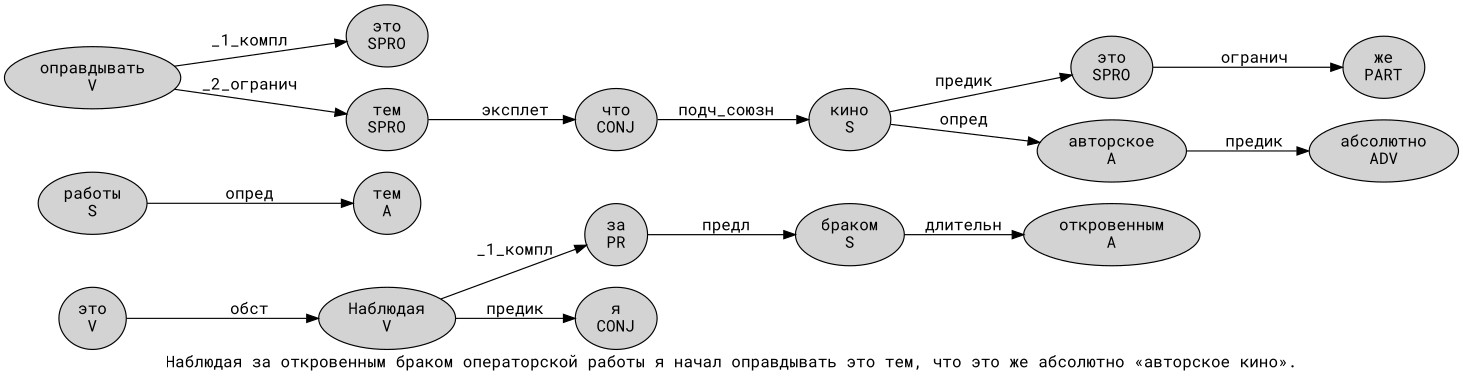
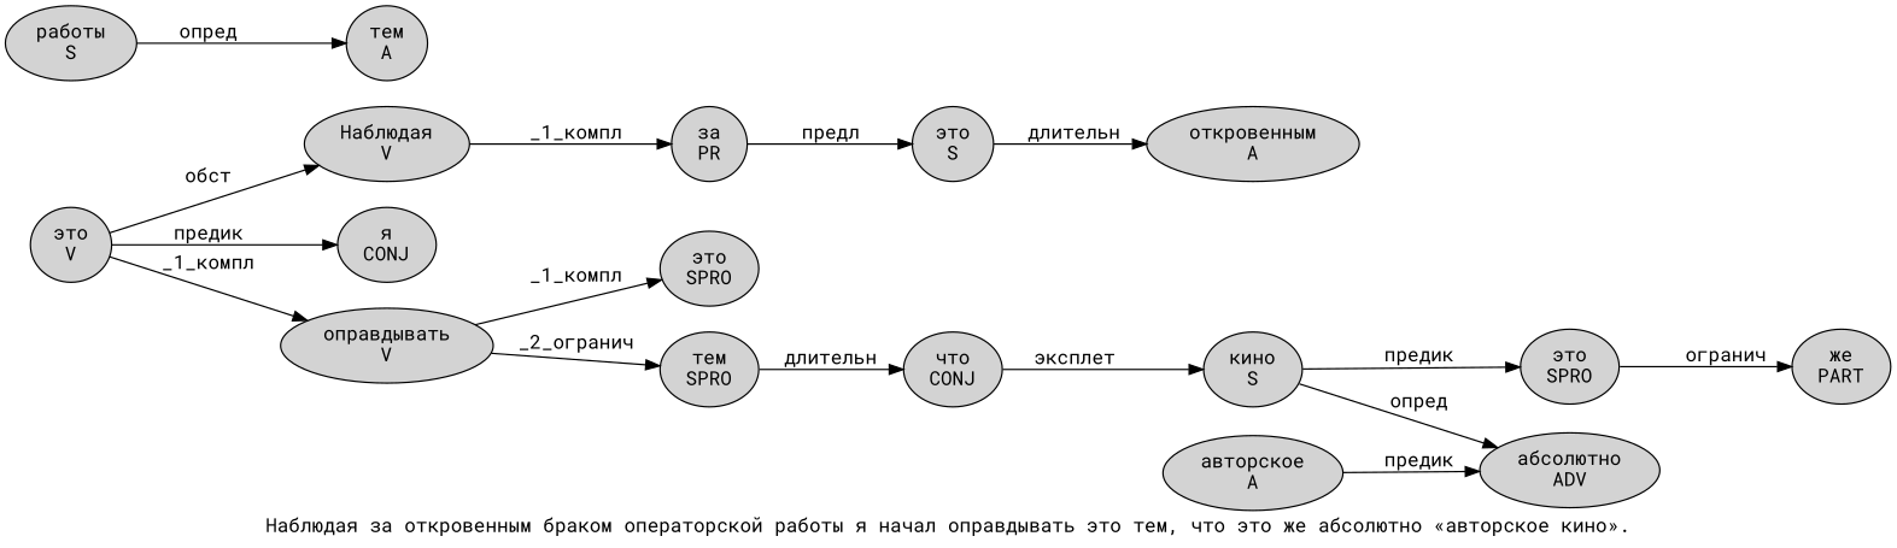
  digraph {
    fontname="Roboto Mono"
    label="Наблюдая за откровенным браком операторской работы я начал оправдывать это тем, что это же абсолютно «авторское кино»."
    rankdir=LR
    node [fillcolor=lightgray fontname="Roboto Mono" penwidth=1 shape=ellipse style=filled]
    edge [fontname="Roboto Mono"]
    n1 [label="Наблюдая\nV"]
    n2 [label="за\nPR"]
-   n3 [label="браком\nS"]
+   n3 [label="это\nS"]
    n4 [label="работы\nS"]
    n5 [label="тем\nA"]
    n6 [label="откровенным\nA"]
    n7 [label="я\nCONJ"]
    n8 [label="это\nV"]
    n9 [label="оправдывать\nV"]
    n10 [label="это\nSPRO"]
    n11 [label="тем\nSPRO"]
    n12 [label="что\nCONJ"]
    n13 [label="кино\nS"]
    n14 [label="это\nSPRO"]
    n15 [label="авторское\nA"]
    n16 [label="же\nPART"]
    n17 [label="абсолютно\nADV"]
    n1 -> n2 [label="_1_компл"]
    n2 -> n3 [label="предл"]
    n3 -> n6 [label="длительн"]
    n4 -> n5 [label="опред"]
    n8 -> n1 [label="обст"]
-   n1 -> n7 [label="предик"]
+   n8 -> n7 [label="предик"]
+   n8 -> n9 [label="_1_компл"]
    n9 -> n10 [label="_1_компл"]
    n9 -> n11 [label="_2_огранич"]
-   n11 -> n12 [label="эксплет"]
-   n12 -> n13 [label="подч_союзн"]
+   n11 -> n12 [label="длительн"]
+   n12 -> n13 [label="эксплет"]
    n13 -> n14 [label="предик"]
-   n13 -> n15 [label="опред"]
+   n13 -> n17 [label="опред"]
    n14 -> n16 [label="огранич"]
    n15 -> n17 [label="предик"]
  }
